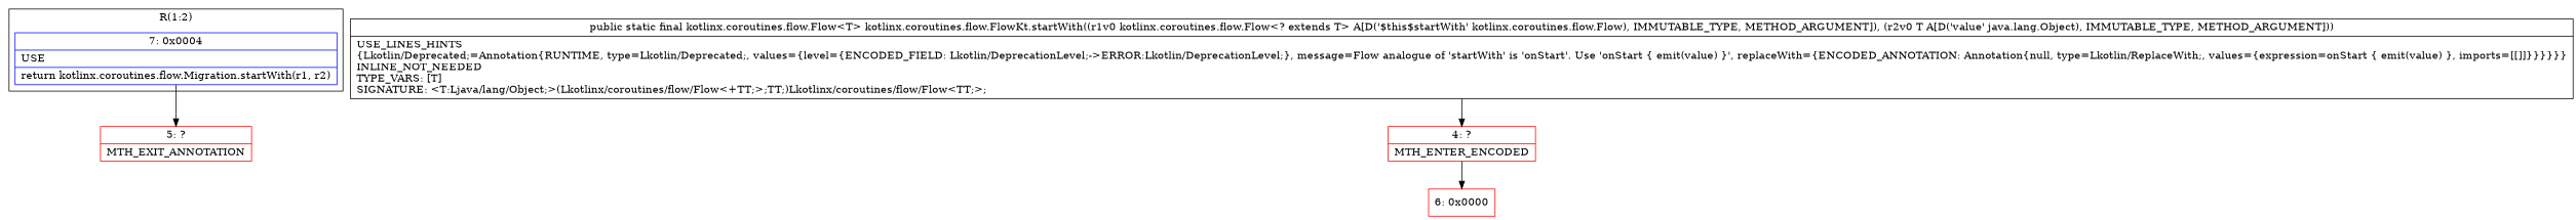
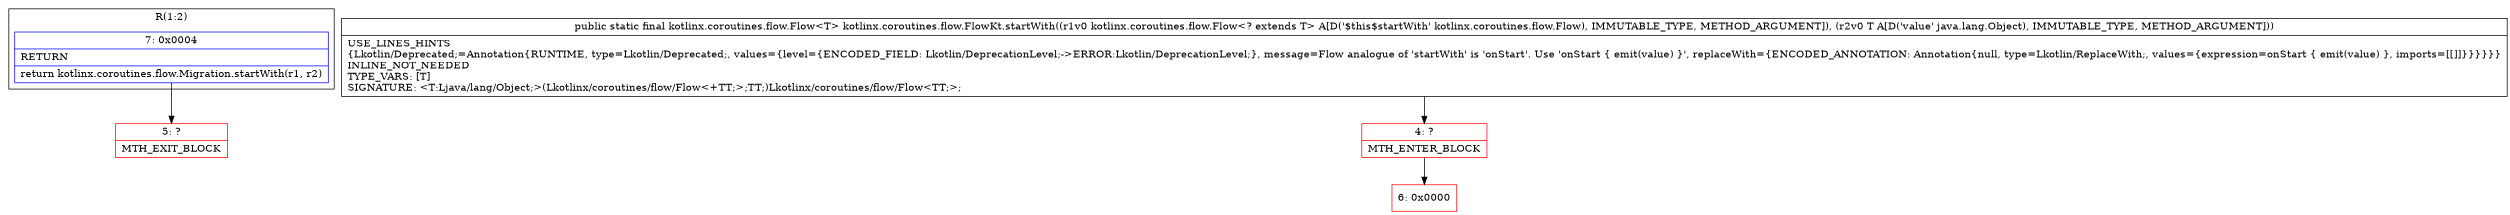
  digraph {
    node [color=red shape=record]
-   n1 [color=blue label="{7\:\ 0x0004|USE\l|return kotlinx.coroutines.flow.Migration.startWith(r1, r2)\l}"]
-   n2 [label="{5\:\ ?|MTH_EXIT_ANNOTATION\l}"]
-   n3 [label="{4\:\ ?|MTH_ENTER_ENCODED\l}"]
+   n1 [color=blue label="{7\:\ 0x0004|RETURN\l|return kotlinx.coroutines.flow.Migration.startWith(r1, r2)\l}"]
+   n2 [label="{5\:\ ?|MTH_EXIT_BLOCK\l}"]
+   n3 [label="{4\:\ ?|MTH_ENTER_BLOCK\l}"]
    n4 [label="{6\:\ 0x0000}"]
    n5 [label="{public static final kotlinx.coroutines.flow.Flow\<T\> kotlinx.coroutines.flow.FlowKt.startWith((r1v0 kotlinx.coroutines.flow.Flow\<? extends T\> A[D('$this$startWith' kotlinx.coroutines.flow.Flow), IMMUTABLE_TYPE, METHOD_ARGUMENT]), (r2v0 T A[D('value' java.lang.Object), IMMUTABLE_TYPE, METHOD_ARGUMENT]))  | USE_LINES_HINTS\l\{Lkotlin\/Deprecated;=Annotation\{RUNTIME, type=Lkotlin\/Deprecated;, values=\{level=\{ENCODED_FIELD: Lkotlin\/DeprecationLevel;\-\>ERROR:Lkotlin\/DeprecationLevel;\}, message=Flow analogue of 'startWith' is 'onStart'. Use 'onStart \{ emit(value) \}', replaceWith=\{ENCODED_ANNOTATION: Annotation\{null, type=Lkotlin\/ReplaceWith;, values=\{expression=onStart \{ emit(value) \}, imports=[[]]\}\}\}\}\}\}\lINLINE_NOT_NEEDED\lTYPE_VARS: [T]\lSIGNATURE: \<T:Ljava\/lang\/Object;\>(Lkotlinx\/coroutines\/flow\/Flow\<+TT;\>;TT;)Lkotlinx\/coroutines\/flow\/Flow\<TT;\>;\l}" color=""]
    subgraph cluster_1 {
      label="R(1:2)"
      n1
    }
    n1 -> n2
    n3 -> n4
    n5 -> n3
  }
